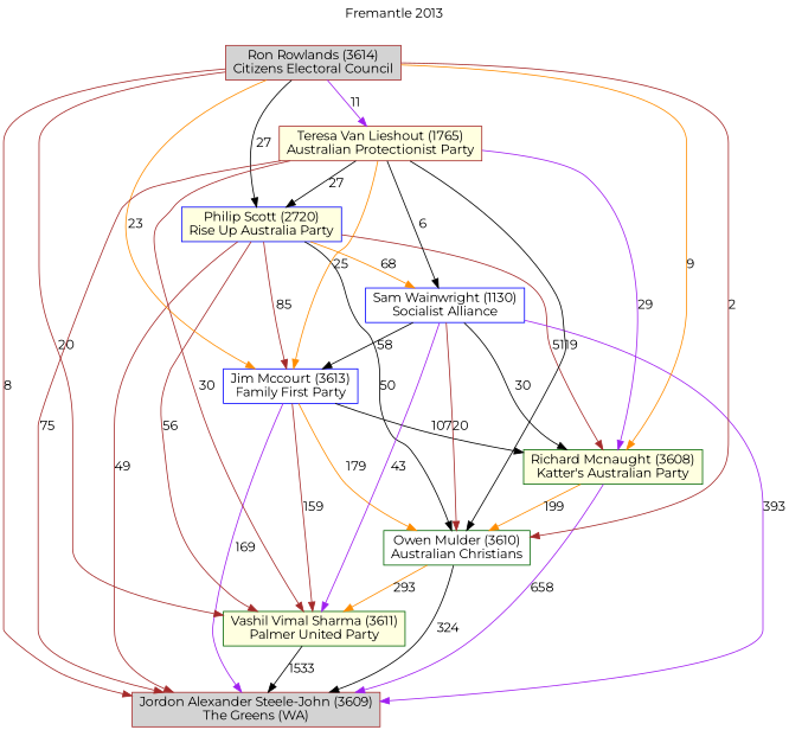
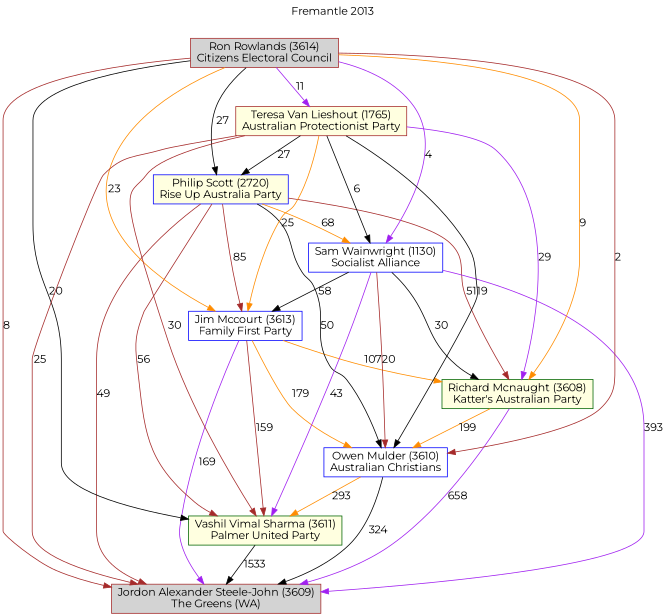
  digraph {
    fontname=Montserrat
    label="Fremantle 2013"
    labelloc=t
    mclimit=10
    node [color=blue fillcolor=lightyellow fontname=Montserrat shape=box style=filled]
    edge [color=black fontname=Montserrat]
    n1 [fillcolor=white label="Jim Mccourt (3613)\nFamily First Party"]
    n2 [color=brown fillcolor=lightgrey label="Jordon Alexander Steele-John (3609)\nThe Greens (WA)"]
-   n3 [color=darkgreen fillcolor=white label="Owen Mulder (3610)\nAustralian Christians"]
+   n3 [fillcolor=white label="Owen Mulder (3610)\nAustralian Christians"]
    n4 [color=darkgreen label="Richard Mcnaught (3608)\nKatter's Australian Party"]
    n5 [color=darkgreen label="Vashil Vimal Sharma (3611)\nPalmer United Party"]
    n6 [label="Philip Scott (2720)\nRise Up Australia Party"]
    n7 [fillcolor=white label="Sam Wainwright (1130)\nSocialist Alliance"]
    n8 [color=brown fillcolor=lightgrey label="Ron Rowlands (3614)\nCitizens Electoral Council"]
    n9 [color=brown label="Teresa Van Lieshout (1765)\nAustralian Protectionist Party"]
    n1 -> n2 [color=purple label=169]
    n1 -> n3 [color=darkorange label=179]
-   n1 -> n4 [label=107]
+   n1 -> n4 [color=darkorange label=107]
    n1 -> n5 [color=brown label=159]
    n3 -> n2 [label=324]
    n3 -> n5 [color=darkorange label=293]
    n4 -> n2 [color=purple label=658]
    n4 -> n3 [color=darkorange label=199]
    n5 -> n2 [label=1533]
    n6 -> n1 [color=brown label=85]
    n6 -> n2 [color=brown label=49]
    n6 -> n3 [label=50]
    n6 -> n4 [color=brown label=51]
    n6 -> n5 [color=brown label=56]
    n6 -> n7 [color=darkorange label=68]
    n7 -> n1 [label=58]
    n7 -> n2 [color=purple label=393]
    n7 -> n3 [color=brown label=20]
    n7 -> n4 [label=30]
    n7 -> n5 [color=purple label=43]
    n8 -> n1 [color=darkorange label=23]
    n8 -> n2 [color=brown label=8]
    n8 -> n3 [color=brown label=2]
    n8 -> n4 [color=darkorange label=9]
-   n8 -> n5 [color=brown label=20]
+   n8 -> n5 [label=20]
    n8 -> n6 [label=27]
+   n8 -> n7 [color=purple label=4]
    n8 -> n9 [color=purple label=11]
    n9 -> n1 [color=darkorange label=25]
-   n9 -> n2 [color=brown label=75]
+   n9 -> n2 [color=brown label=25]
    n9 -> n3 [label=19]
    n9 -> n4 [color=purple label=29]
    n9 -> n5 [color=brown label=30]
    n9 -> n6 [label=27]
    n9 -> n7 [label=6]
  }
